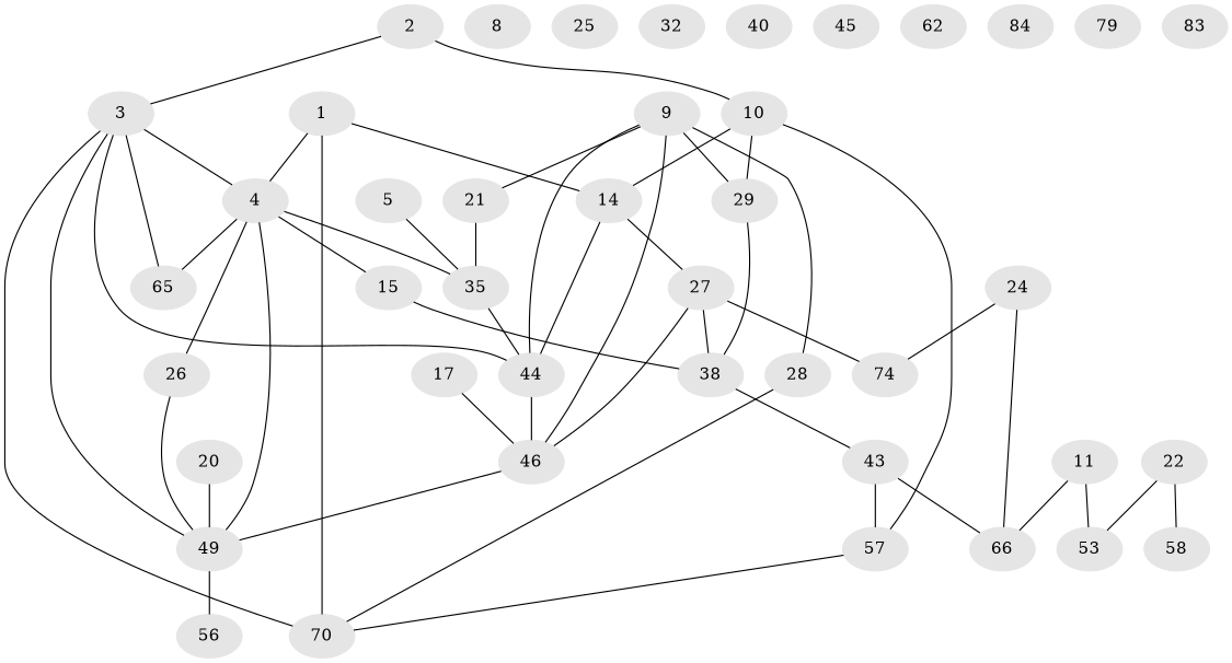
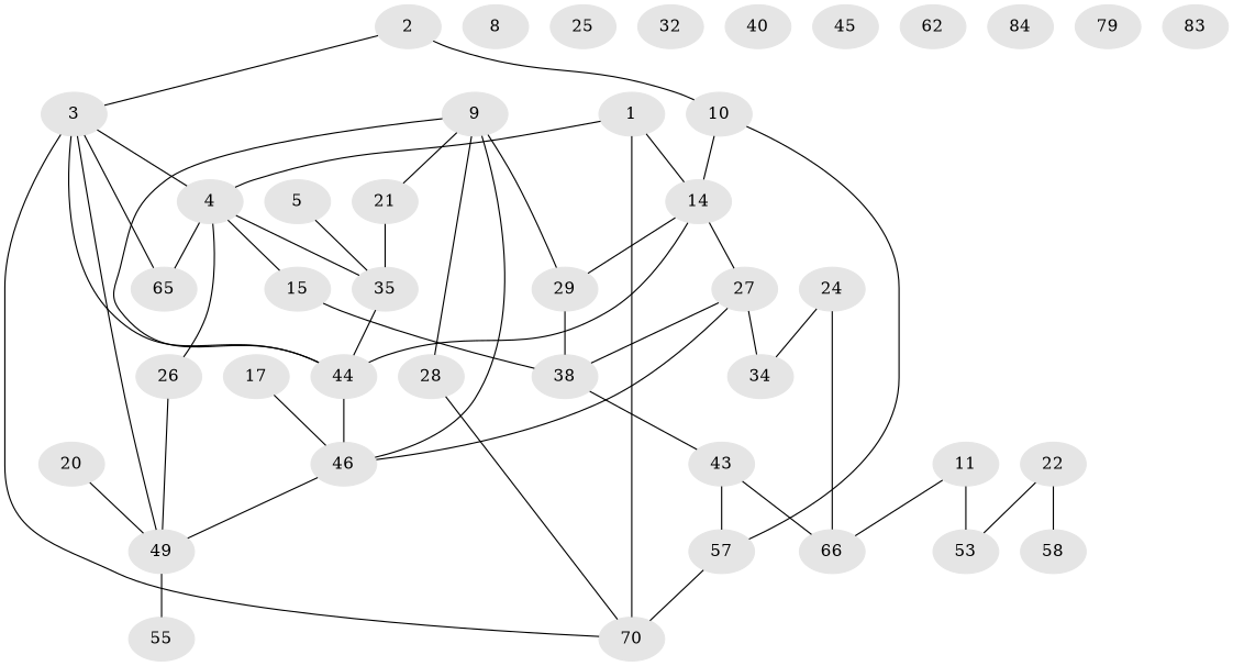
  graph {
    node [color=gray90 style=filled]
    1 [super="+7"]
    4 [super="+16"]
    14 [super="+47+19+42"]
    70 [super="+72"]
    49 [super="+74"]
    65
    15
    26 [super="+61+41"]
    35 [super="+73"]
    44 [super="+54"]
    29 [super="+48"]
    27 [super="+30+77"]
    2 [super="+33+13"]
    3 [super="+12+6+59"]
    10 [super="+23"]
    57
    46 [super="+51"]
-   56
+   56 [label=55]
    38
    5
    8
    9 [super="+60"]
    21
    28 [super="+50"]
    11 [super="+18"]
    53
    66
-   34 [super="+39" label=74]
+   34 [super="+39"]
    43 [super="+67+80"]
    17
    20 [super="+31+55"]
    22 [super="+68"]
    58
    24
    25
    32
    40
    45
    62
    n40 [label=84]
    79
    83
    1 -- 4
    1 -- 14 [weight=2]
    1 -- 70 [weight=2]
-   4 -- 49
    4 -- 65
    4 -- 15
    4 -- 26
    4 -- 35
    14 -- 44
-   10 -- 29
+   14 -- 29
    14 -- 27
    49 -- 56
    15 -- 38
    26 -- 49
    35 -- 44
    44 -- 46
    29 -- 38
    27 -- 46
    27 -- 38
    27 -- 34
    2 -- 3
    2 -- 10
    3 -- 4
    3 -- 70
    3 -- 49
    3 -- 65
    3 -- 44
    10 -- 14
    10 -- 57
    57 -- 70
    46 -- 49
    38 -- 43
    5 -- 35
    9 -- 44
    9 -- 29 [weight=2]
    9 -- 46
    9 -- 21
    9 -- 28
    21 -- 35
    28 -- 70
    11 -- 53
    11 -- 66
    43 -- 57
    43 -- 66
    17 -- 46
    20 -- 49
    22 -- 53
    22 -- 58
    24 -- 66
    24 -- 34
  }
